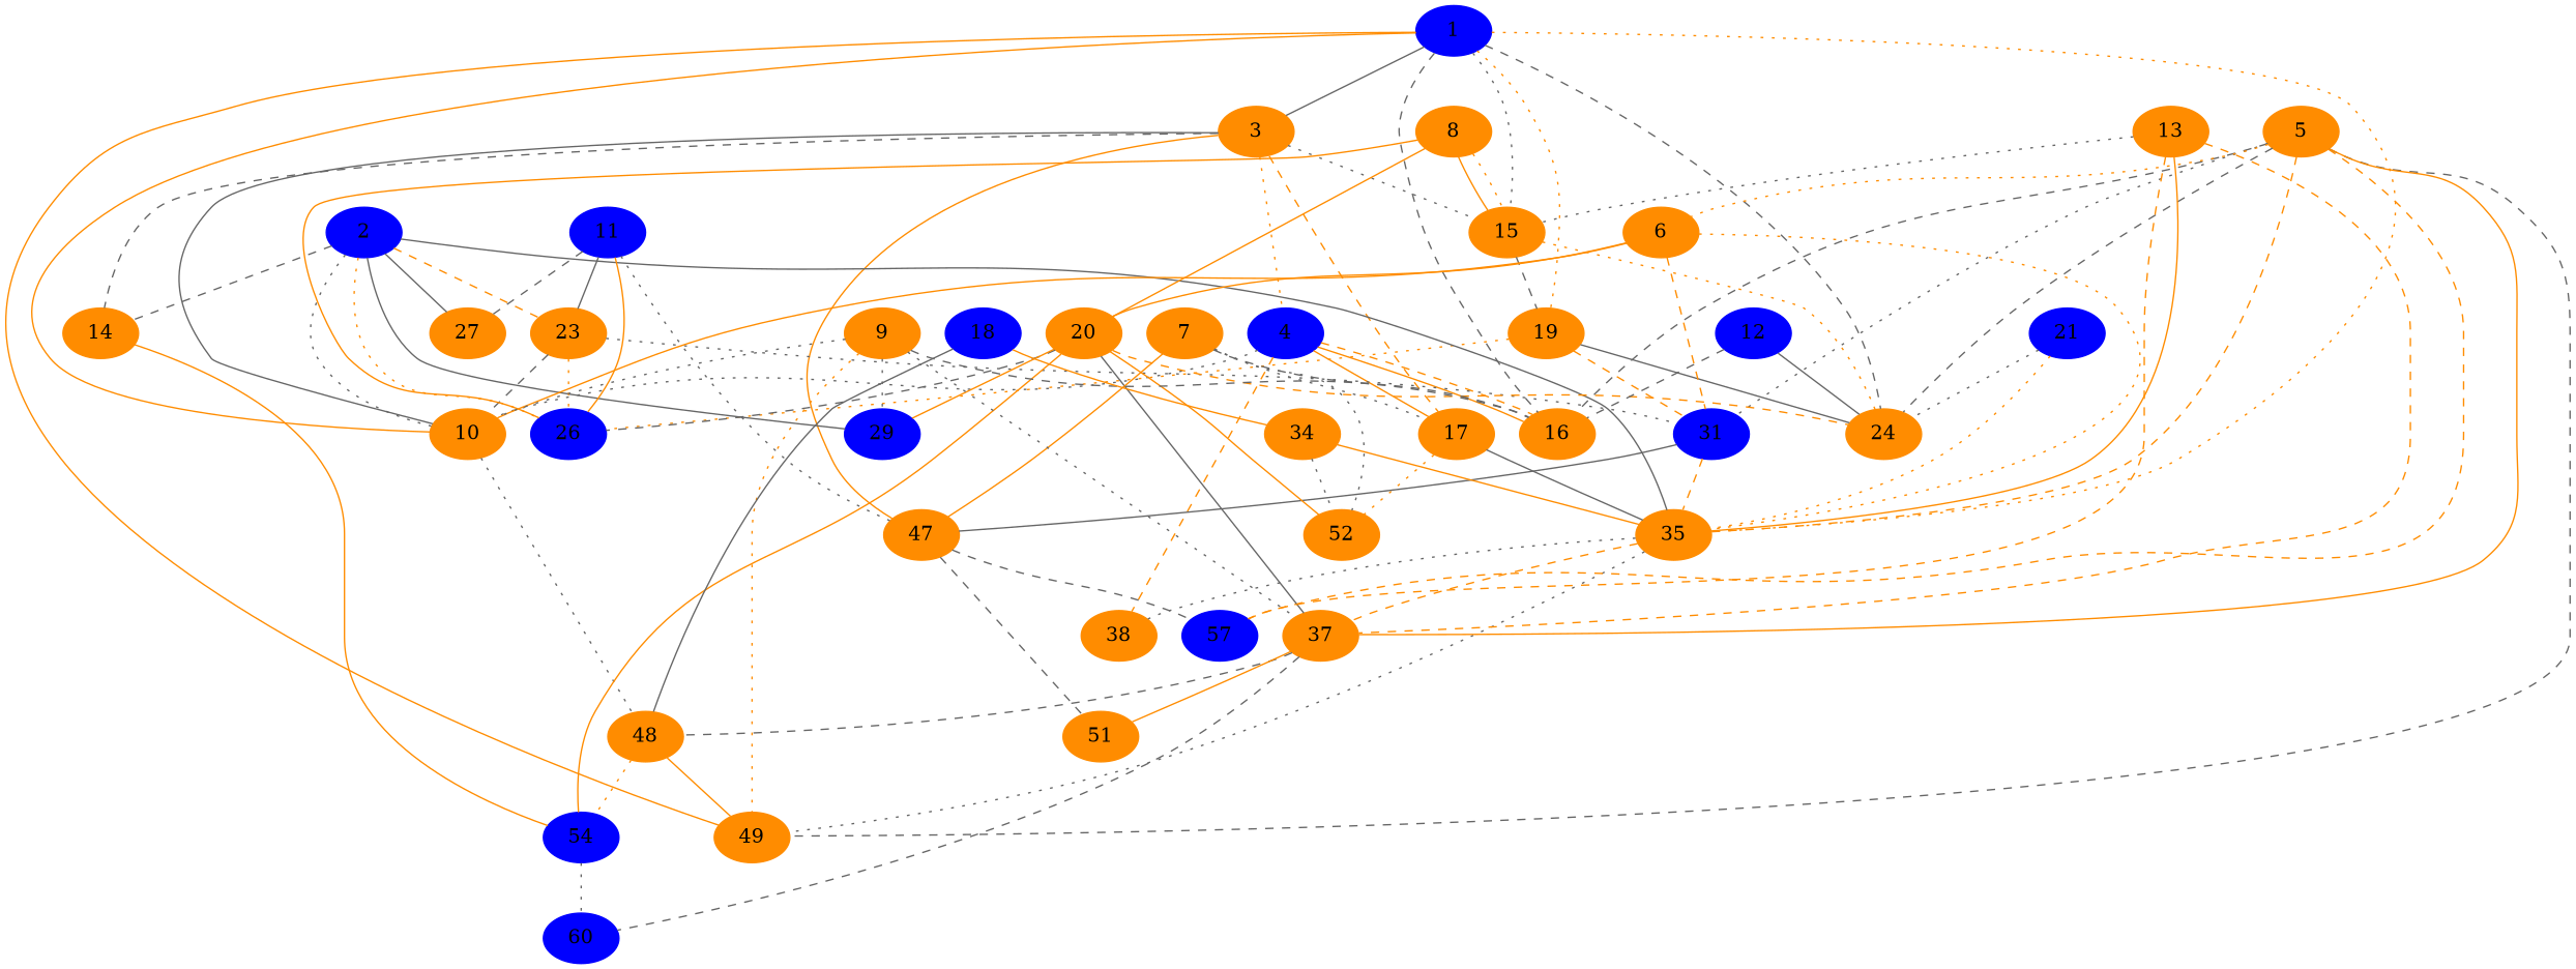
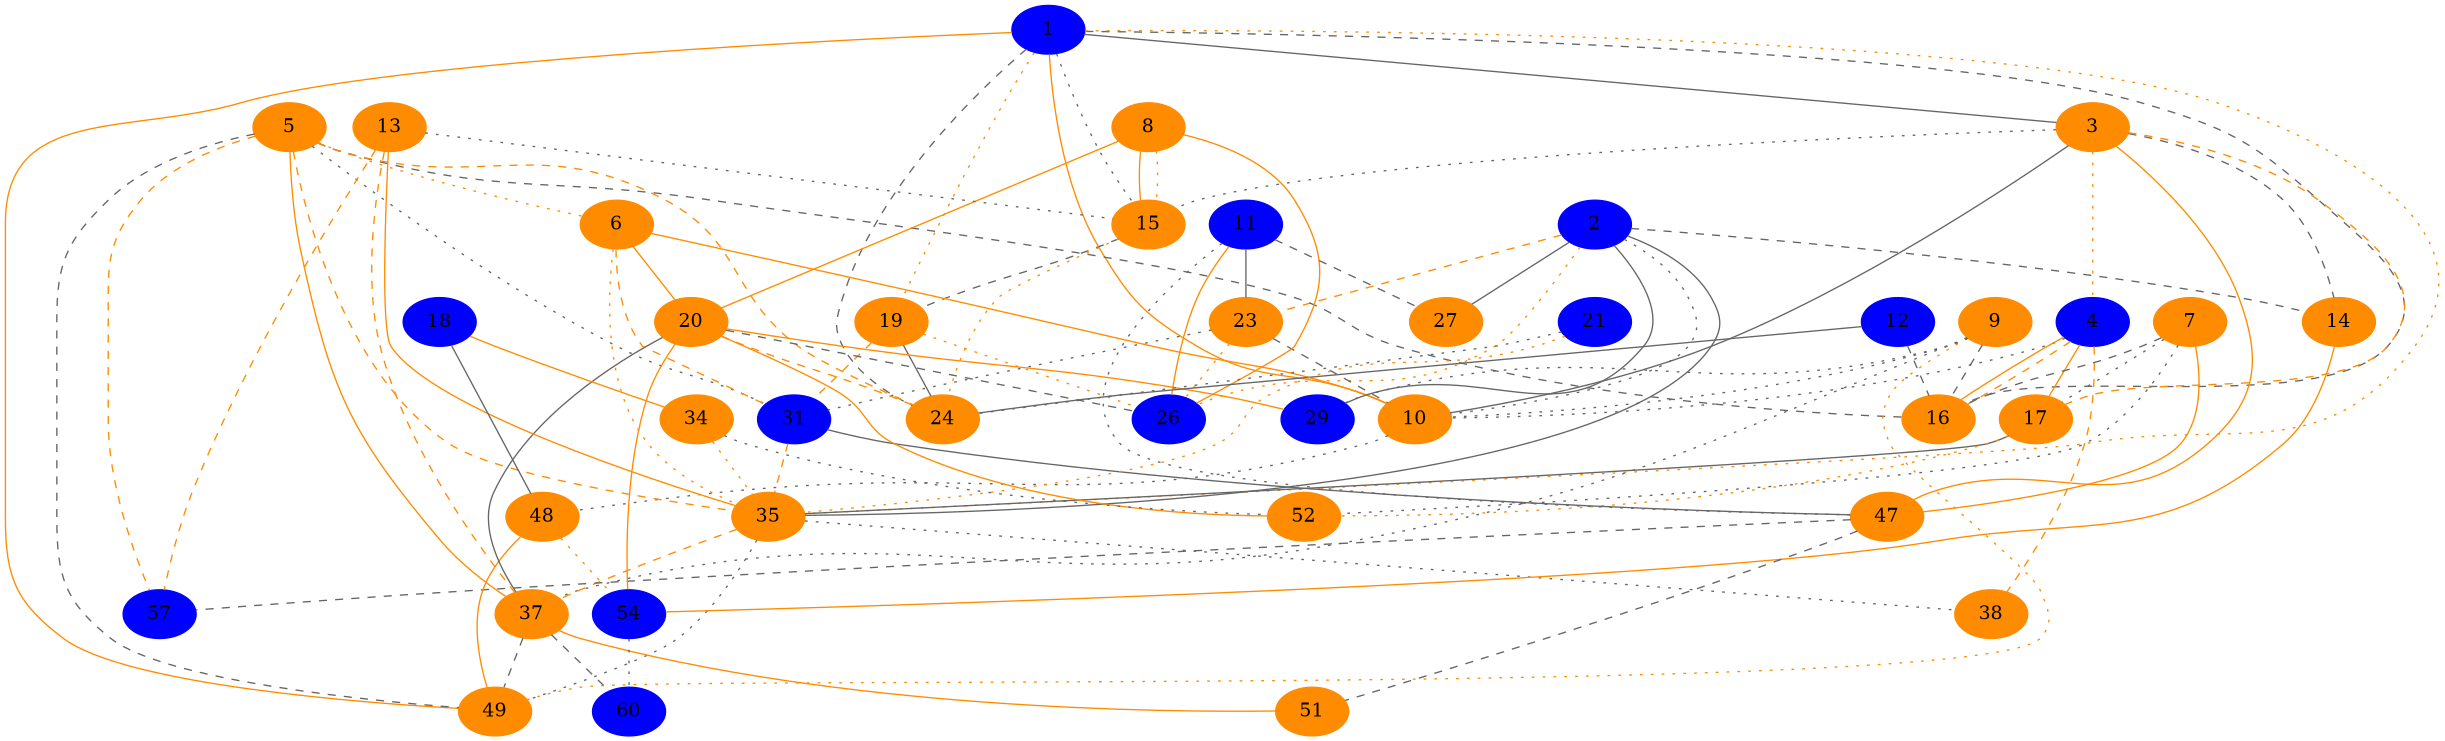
  graph {
    node [color=darkorange style=filled]
    edge [color=gray40 style=dotted]
    1 [color=blue super="+45"]
    3 [super="+65"]
    10 [super="+44"]
    15 [super="+41"]
    16 [super="+22"]
    19
    24 [super="+32"]
    35 [super="+43"]
    49 [super="+59"]
    14
    4 [color=blue super="+55"]
    17 [super="+53"]
    47 [super="+61"]
    48 [super="+64"]
    26 [color=blue super="+42"]
    31 [color=blue super="+33"]
    38
    37 [super="+40"]
    2 [color=blue super="+50"]
    23 [super="+30"]
    27
    29 [color=blue super="+46"]
    54 [color=blue super="+56"]
    52
    57 [color=blue]
    51
    5 [super="+36"]
    6 [super="+58"]
    20 [super="+62"]
    60 [color=blue]
    7 [super="+25"]
    8 [super="+63"]
    9
    11 [color=blue super="+28"]
    12 [color=blue]
    13 [super="+39"]
    18 [color=blue]
    34
    21 [color=blue]
    1 -- 3 [style=solid]
    1 -- 10 [color=darkorange style=solid]
    1 -- 15
    1 -- 16 [style=dashed]
    1 -- 19 [color=darkorange]
    1 -- 24 [style=dashed]
    1 -- 35 [color=darkorange]
    1 -- 49 [color=darkorange style=solid]
    3 -- 10 [style=solid]
    3 -- 15
    3 -- 14 [style=dashed]
    3 -- 4 [color=darkorange]
    3 -- 17 [color=darkorange style=dashed]
    3 -- 47 [color=darkorange style=solid]
    10 -- 48 [weight=3]
    15 -- 19 [style=dashed]
    15 -- 24 [color=darkorange]
    19 -- 24 [style=solid]
    19 -- 26 [color=darkorange]
    19 -- 31 [color=darkorange style=dashed]
    35 -- 49
    35 -- 38
    35 -- 37 [color=darkorange style=dashed]
    14 -- 54 [color=darkorange style=solid]
    4 -- 10
    4 -- 16 [color=darkorange style=solid]
    4 -- 16 [color=darkorange style=dashed]
    4 -- 17 [color=darkorange style=solid]
    4 -- 38 [color=darkorange style=dashed]
    17 -- 35 [style=solid]
    17 -- 52 [color=darkorange]
    47 -- 57 [style=dashed]
    47 -- 51 [style=dashed]
    48 -- 49 [color=darkorange style=solid]
    48 -- 54 [color=darkorange]
    31 -- 35 [color=darkorange style=dashed]
    31 -- 47 [style=solid]
-   37 -- 48 [style=dashed]
+   37 -- 49 [style=dashed]
    37 -- 51 [color=darkorange style=solid]
    37 -- 60 [style=dashed]
    2 -- 10
    2 -- 35 [style=solid]
    2 -- 14 [style=dashed]
    2 -- 26 [color=darkorange weight=2]
    2 -- 23 [color=darkorange style=dashed]
    2 -- 27 [style=solid]
    2 -- 29 [style=solid]
    23 -- 10 [style=dashed]
    23 -- 26 [color=darkorange]
    23 -- 31
    54 -- 60 [weight=2]
    5 -- 16 [style=dashed]
-   5 -- 24 [style=dashed]
+   5 -- 24 [color=darkorange style=dashed]
    5 -- 35 [color=darkorange style=dashed]
    5 -- 49 [style=dashed]
    5 -- 31
    5 -- 37 [color=darkorange style=solid]
    5 -- 57 [color=darkorange style=dashed]
    5 -- 6 [color=darkorange]
    6 -- 10 [color=darkorange style=solid]
    6 -- 35 [color=darkorange]
    6 -- 31 [color=darkorange style=dashed]
    6 -- 20 [color=darkorange style=solid]
    20 -- 24 [color=darkorange style=dashed]
    20 -- 26 [style=dashed]
    20 -- 37 [style=solid]
    20 -- 29 [color=darkorange style=solid]
    20 -- 54 [color=darkorange style=solid]
    20 -- 52 [color=darkorange style=solid]
    7 -- 16 [style=dashed]
    7 -- 17
    7 -- 47 [color=darkorange style=solid weight=2]
    7 -- 52
    8 -- 15 [color=darkorange style=solid]
    8 -- 15 [color=darkorange]
    8 -- 26 [color=darkorange style=solid]
    8 -- 20 [color=darkorange style=solid]
    9 -- 10
    9 -- 16 [style=dashed]
    9 -- 49 [color=darkorange]
    9 -- 37
    9 -- 29
    11 -- 47
    11 -- 26 [color=darkorange style=solid]
    11 -- 23 [style=solid]
    11 -- 27 [style=dashed]
    12 -- 16 [style=dashed]
    12 -- 24 [style=solid]
    13 -- 15
    13 -- 35 [color=darkorange style=solid]
    13 -- 37 [color=darkorange style=dashed]
    13 -- 57 [color=darkorange style=dashed]
    18 -- 48 [style=solid]
    18 -- 34 [color=darkorange style=solid]
-   34 -- 35 [color=darkorange style=solid]
+   34 -- 35 [color=darkorange]
    34 -- 52
    21 -- 24
    21 -- 35 [color=darkorange]
  }
